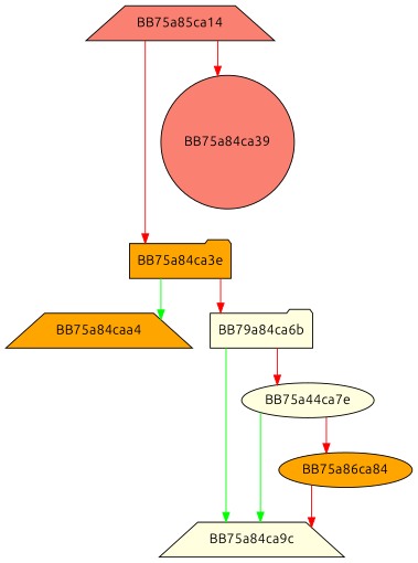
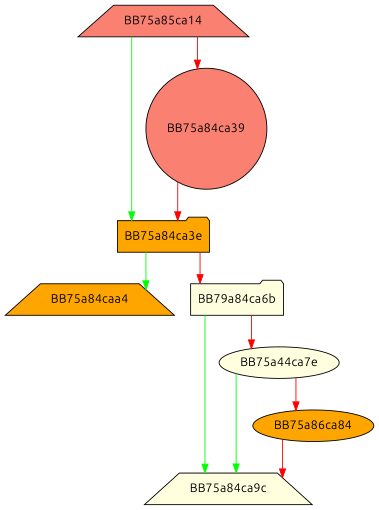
  digraph {
    fontname=Ubuntu
    splines=ortho
    node [fillcolor=orange fontname=Ubuntu shape=trapezium style=filled]
    edge [color=red fontname=Ubuntu]
    n1 [fillcolor=salmon label=BB75a85ca14]
    BB75a84ca3e [shape=folder]
    BB75a84ca39 [fillcolor=salmon shape=circle]
    BB75a84caa4
    n5 [fillcolor=lightyellow label=BB79a84ca6b shape=folder]
    BB75a84ca9c [fillcolor=lightyellow]
    n7 [fillcolor=lightyellow label=BB75a44ca7e shape=ellipse]
    n8 [label=BB75a86ca84 shape=ellipse]
-   n1 -> BB75a84ca3e
+   n1 -> BB75a84ca3e [color=green]
    n1 -> BB75a84ca39
    BB75a84ca3e -> BB75a84caa4 [color=green]
    BB75a84ca3e -> n5
+   BB75a84ca39 -> BB75a84ca3e
    n5 -> BB75a84ca9c [color=green]
    n5 -> n7
    n7 -> BB75a84ca9c [color=green]
    n7 -> n8
    n8 -> BB75a84ca9c
  }
